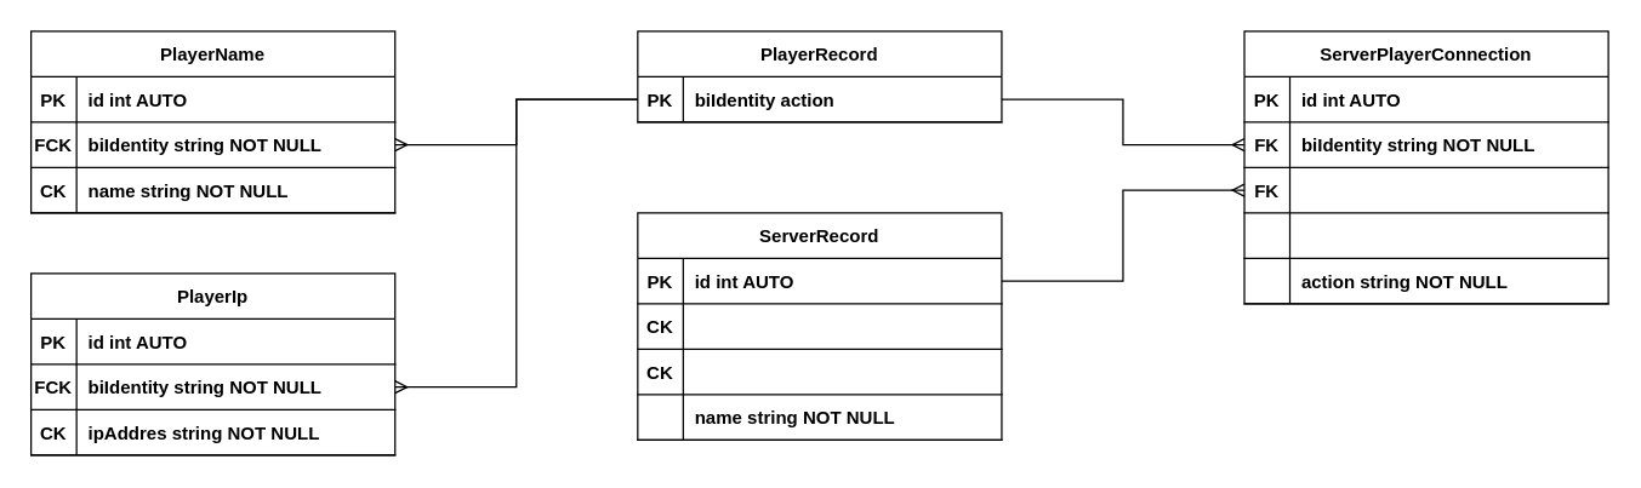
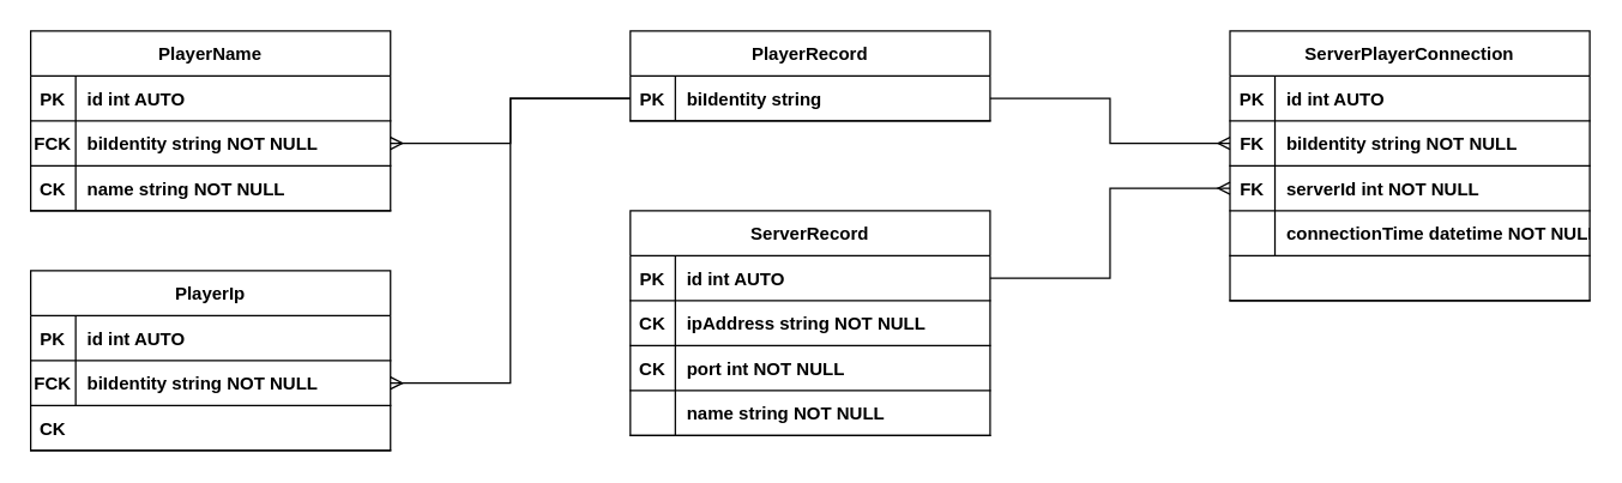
  <mxCell id="0" />
  <mxCell id="1" parent="0" />
  <mxCell id="2" value="PlayerRecord" style="shape=table;startSize=30;container=1;collapsible=1;childLayout=tableLayout;fixedRows=1;rowLines=0;fontStyle=1;align=center;resizeLast=1;" parent="1" vertex="1"><mxGeometry x="420" y="20" width="240" height="60" as="geometry" /></mxCell>
  <mxCell id="3" value="" style="shape=partialRectangle;collapsible=0;dropTarget=0;pointerEvents=0;fillColor=none;points=[[0,0.5],[1,0.5]];portConstraint=eastwest;top=0;left=0;right=0;bottom=1;" parent="2" vertex="1"><mxGeometry y="30" width="240" height="30" as="geometry" /></mxCell>
  <mxCell id="4" value="PK" style="shape=partialRectangle;overflow=hidden;connectable=0;fillColor=none;top=0;left=0;bottom=0;right=0;fontStyle=1;" parent="3" vertex="1"><mxGeometry width="30" height="30" as="geometry"><mxRectangle width="30" height="30" as="alternateBounds" /></mxGeometry></mxCell>
- <mxCell id="5" value="biIdentity action" style="shape=partialRectangle;overflow=hidden;connectable=0;fillColor=none;top=0;left=0;bottom=0;right=0;align=left;spacingLeft=6;fontStyle=1;" parent="3" vertex="1"><mxGeometry x="30" width="210" height="30" as="geometry"><mxRectangle width="210" height="30" as="alternateBounds" /></mxGeometry></mxCell>
+ <mxCell id="5" value="biIdentity string" style="shape=partialRectangle;overflow=hidden;connectable=0;fillColor=none;top=0;left=0;bottom=0;right=0;align=left;spacingLeft=6;fontStyle=1;" parent="3" vertex="1"><mxGeometry x="30" width="210" height="30" as="geometry"><mxRectangle width="210" height="30" as="alternateBounds" /></mxGeometry></mxCell>
  <mxCell id="6" value="PlayerName" style="shape=table;startSize=30;container=1;collapsible=1;childLayout=tableLayout;fixedRows=1;rowLines=0;fontStyle=1;align=center;resizeLast=1;" parent="1" vertex="1"><mxGeometry x="20" y="20" width="240" height="120" as="geometry"><mxRectangle x="-240" y="120" width="110" height="30" as="alternateBounds" /></mxGeometry></mxCell>
  <mxCell id="7" value="" style="shape=partialRectangle;collapsible=0;dropTarget=0;pointerEvents=0;fillColor=none;points=[[0,0.5],[1,0.5]];portConstraint=eastwest;top=0;left=0;right=0;bottom=1;" parent="6" vertex="1"><mxGeometry y="30" width="240" height="30" as="geometry" /></mxCell>
  <mxCell id="8" value="PK" style="shape=partialRectangle;overflow=hidden;connectable=0;fillColor=none;top=0;left=0;bottom=0;right=0;fontStyle=1;" parent="7" vertex="1"><mxGeometry width="30" height="30" as="geometry"><mxRectangle width="30" height="30" as="alternateBounds" /></mxGeometry></mxCell>
  <mxCell id="9" value="id int AUTO" style="shape=partialRectangle;overflow=hidden;connectable=0;fillColor=none;top=0;left=0;bottom=0;right=0;align=left;spacingLeft=6;fontStyle=1;" parent="7" vertex="1"><mxGeometry x="30" width="210" height="30" as="geometry"><mxRectangle width="210" height="30" as="alternateBounds" /></mxGeometry></mxCell>
  <mxCell id="10" value="" style="shape=partialRectangle;collapsible=0;dropTarget=0;pointerEvents=0;fillColor=none;points=[[0,0.5],[1,0.5]];portConstraint=eastwest;top=0;left=0;right=0;bottom=1;" parent="6" vertex="1"><mxGeometry y="60" width="240" height="30" as="geometry" /></mxCell>
  <mxCell id="11" value="FCK" style="shape=partialRectangle;overflow=hidden;connectable=0;fillColor=none;top=0;left=0;bottom=0;right=0;fontStyle=1;" parent="10" vertex="1"><mxGeometry width="30" height="30" as="geometry"><mxRectangle width="30" height="30" as="alternateBounds" /></mxGeometry></mxCell>
  <mxCell id="12" value="biIdentity string NOT NULL" style="shape=partialRectangle;overflow=hidden;connectable=0;fillColor=none;top=0;left=0;bottom=0;right=0;align=left;spacingLeft=6;fontStyle=1;" parent="10" vertex="1"><mxGeometry x="30" width="210" height="30" as="geometry"><mxRectangle width="210" height="30" as="alternateBounds" /></mxGeometry></mxCell>
  <mxCell id="13" value="" style="shape=partialRectangle;collapsible=0;dropTarget=0;pointerEvents=0;fillColor=none;points=[[0,0.5],[1,0.5]];portConstraint=eastwest;top=0;left=0;right=0;bottom=1;" parent="6" vertex="1"><mxGeometry y="90" width="240" height="30" as="geometry" /></mxCell>
  <mxCell id="14" value="CK" style="shape=partialRectangle;overflow=hidden;connectable=0;fillColor=none;top=0;left=0;bottom=0;right=0;fontStyle=1;" parent="13" vertex="1"><mxGeometry width="30" height="30" as="geometry"><mxRectangle width="30" height="30" as="alternateBounds" /></mxGeometry></mxCell>
  <mxCell id="15" value="name string NOT NULL" style="shape=partialRectangle;overflow=hidden;connectable=0;fillColor=none;top=0;left=0;bottom=0;right=0;align=left;spacingLeft=6;fontStyle=1;" parent="13" vertex="1"><mxGeometry x="30" width="210" height="30" as="geometry"><mxRectangle width="210" height="30" as="alternateBounds" /></mxGeometry></mxCell>
  <mxCell id="16" style="edgeStyle=orthogonalEdgeStyle;rounded=0;orthogonalLoop=1;jettySize=auto;html=1;endArrow=none;endFill=0;startArrow=ERmany;startFill=0;" parent="1" source="10" target="3" edge="1"><mxGeometry relative="1" as="geometry" /></mxCell>
  <mxCell id="17" value="PlayerIp" style="shape=table;startSize=30;container=1;collapsible=1;childLayout=tableLayout;fixedRows=1;rowLines=0;fontStyle=1;align=center;resizeLast=1;" parent="1" vertex="1"><mxGeometry x="20" y="180" width="240" height="120" as="geometry"><mxRectangle x="-240" y="120" width="110" height="30" as="alternateBounds" /></mxGeometry></mxCell>
  <mxCell id="18" value="" style="shape=partialRectangle;collapsible=0;dropTarget=0;pointerEvents=0;fillColor=none;points=[[0,0.5],[1,0.5]];portConstraint=eastwest;top=0;left=0;right=0;bottom=1;" parent="17" vertex="1"><mxGeometry y="30" width="240" height="30" as="geometry" /></mxCell>
  <mxCell id="19" value="PK" style="shape=partialRectangle;overflow=hidden;connectable=0;fillColor=none;top=0;left=0;bottom=0;right=0;fontStyle=1;" parent="18" vertex="1"><mxGeometry width="30" height="30" as="geometry"><mxRectangle width="30" height="30" as="alternateBounds" /></mxGeometry></mxCell>
  <mxCell id="20" value="id int AUTO" style="shape=partialRectangle;overflow=hidden;connectable=0;fillColor=none;top=0;left=0;bottom=0;right=0;align=left;spacingLeft=6;fontStyle=1;" parent="18" vertex="1"><mxGeometry x="30" width="210" height="30" as="geometry"><mxRectangle width="210" height="30" as="alternateBounds" /></mxGeometry></mxCell>
  <mxCell id="21" value="" style="shape=partialRectangle;collapsible=0;dropTarget=0;pointerEvents=0;fillColor=none;points=[[0,0.5],[1,0.5]];portConstraint=eastwest;top=0;left=0;right=0;bottom=1;" parent="17" vertex="1"><mxGeometry y="60" width="240" height="30" as="geometry" /></mxCell>
  <mxCell id="22" value="FCK" style="shape=partialRectangle;overflow=hidden;connectable=0;fillColor=none;top=0;left=0;bottom=0;right=0;fontStyle=1;" parent="21" vertex="1"><mxGeometry width="30" height="30" as="geometry"><mxRectangle width="30" height="30" as="alternateBounds" /></mxGeometry></mxCell>
  <mxCell id="23" value="biIdentity string NOT NULL" style="shape=partialRectangle;overflow=hidden;connectable=0;fillColor=none;top=0;left=0;bottom=0;right=0;align=left;spacingLeft=6;fontStyle=1;" parent="21" vertex="1"><mxGeometry x="30" width="210" height="30" as="geometry"><mxRectangle width="210" height="30" as="alternateBounds" /></mxGeometry></mxCell>
  <mxCell id="24" value="" style="shape=partialRectangle;collapsible=0;dropTarget=0;pointerEvents=0;fillColor=none;points=[[0,0.5],[1,0.5]];portConstraint=eastwest;top=0;left=0;right=0;bottom=1;" parent="17" vertex="1"><mxGeometry y="90" width="240" height="30" as="geometry" /></mxCell>
  <mxCell id="25" value="CK" style="shape=partialRectangle;overflow=hidden;connectable=0;fillColor=none;top=0;left=0;bottom=0;right=0;fontStyle=1;" parent="24" vertex="1"><mxGeometry width="30" height="30" as="geometry"><mxRectangle width="30" height="30" as="alternateBounds" /></mxGeometry></mxCell>
- <mxCell id="26" value="ipAddres string NOT NULL" style="shape=partialRectangle;overflow=hidden;connectable=0;fillColor=none;top=0;left=0;bottom=0;right=0;align=left;spacingLeft=6;fontStyle=1;" parent="24" vertex="1"><mxGeometry x="30" width="210" height="30" as="geometry"><mxRectangle width="210" height="30" as="alternateBounds" /></mxGeometry></mxCell>
  <mxCell id="27" style="edgeStyle=orthogonalEdgeStyle;rounded=0;orthogonalLoop=1;jettySize=auto;html=1;endArrow=none;endFill=0;startArrow=ERmany;startFill=0;" parent="1" source="21" target="3" edge="1"><mxGeometry relative="1" as="geometry"><mxPoint x="270" y="105" as="sourcePoint" /><mxPoint x="430" y="75" as="targetPoint" /></mxGeometry></mxCell>
  <mxCell id="28" value="ServerRecord" style="shape=table;startSize=30;container=1;collapsible=1;childLayout=tableLayout;fixedRows=1;rowLines=0;fontStyle=1;align=center;resizeLast=1;" parent="1" vertex="1"><mxGeometry x="420" y="140" width="240" height="150" as="geometry" /></mxCell>
  <mxCell id="29" value="" style="shape=partialRectangle;collapsible=0;dropTarget=0;pointerEvents=0;fillColor=none;points=[[0,0.5],[1,0.5]];portConstraint=eastwest;top=0;left=0;right=0;bottom=1;" parent="28" vertex="1"><mxGeometry y="30" width="240" height="30" as="geometry" /></mxCell>
  <mxCell id="30" value="PK" style="shape=partialRectangle;overflow=hidden;connectable=0;fillColor=none;top=0;left=0;bottom=0;right=0;fontStyle=1;" parent="29" vertex="1"><mxGeometry width="30" height="30" as="geometry"><mxRectangle width="30" height="30" as="alternateBounds" /></mxGeometry></mxCell>
  <mxCell id="31" value="id int AUTO" style="shape=partialRectangle;overflow=hidden;connectable=0;fillColor=none;top=0;left=0;bottom=0;right=0;align=left;spacingLeft=6;fontStyle=1;" parent="29" vertex="1"><mxGeometry x="30" width="210" height="30" as="geometry"><mxRectangle width="210" height="30" as="alternateBounds" /></mxGeometry></mxCell>
  <mxCell id="32" value="" style="shape=partialRectangle;collapsible=0;dropTarget=0;pointerEvents=0;fillColor=none;points=[[0,0.5],[1,0.5]];portConstraint=eastwest;top=0;left=0;right=0;bottom=1;" parent="28" vertex="1"><mxGeometry y="60" width="240" height="30" as="geometry" /></mxCell>
  <mxCell id="33" value="CK" style="shape=partialRectangle;overflow=hidden;connectable=0;fillColor=none;top=0;left=0;bottom=0;right=0;fontStyle=1;" parent="32" vertex="1"><mxGeometry width="30" height="30" as="geometry"><mxRectangle width="30" height="30" as="alternateBounds" /></mxGeometry></mxCell>
+ <mxCell id="34" value="ipAddress string NOT NULL" style="shape=partialRectangle;overflow=hidden;connectable=0;fillColor=none;top=0;left=0;bottom=0;right=0;align=left;spacingLeft=6;fontStyle=1;" parent="32" vertex="1"><mxGeometry x="30" width="210" height="30" as="geometry"><mxRectangle width="210" height="30" as="alternateBounds" /></mxGeometry></mxCell>
  <mxCell id="35" value="" style="shape=partialRectangle;collapsible=0;dropTarget=0;pointerEvents=0;fillColor=none;points=[[0,0.5],[1,0.5]];portConstraint=eastwest;top=0;left=0;right=0;bottom=1;" parent="28" vertex="1"><mxGeometry y="90" width="240" height="30" as="geometry" /></mxCell>
  <mxCell id="36" value="CK" style="shape=partialRectangle;overflow=hidden;connectable=0;fillColor=none;top=0;left=0;bottom=0;right=0;fontStyle=1;" parent="35" vertex="1"><mxGeometry width="30" height="30" as="geometry"><mxRectangle width="30" height="30" as="alternateBounds" /></mxGeometry></mxCell>
+ <mxCell id="37" value="port int NOT NULL" style="shape=partialRectangle;overflow=hidden;connectable=0;fillColor=none;top=0;left=0;bottom=0;right=0;align=left;spacingLeft=6;fontStyle=1;" parent="35" vertex="1"><mxGeometry x="30" width="210" height="30" as="geometry"><mxRectangle width="210" height="30" as="alternateBounds" /></mxGeometry></mxCell>
  <mxCell id="38" value="" style="shape=partialRectangle;collapsible=0;dropTarget=0;pointerEvents=0;fillColor=none;points=[[0,0.5],[1,0.5]];portConstraint=eastwest;top=0;left=0;right=0;bottom=1;" parent="28" vertex="1"><mxGeometry y="120" width="240" height="30" as="geometry" /></mxCell>
  <mxCell id="39" value="" style="shape=partialRectangle;overflow=hidden;connectable=0;fillColor=none;top=0;left=0;bottom=0;right=0;fontStyle=1;" parent="38" vertex="1"><mxGeometry width="30" height="30" as="geometry"><mxRectangle width="30" height="30" as="alternateBounds" /></mxGeometry></mxCell>
  <mxCell id="40" value="name string NOT NULL" style="shape=partialRectangle;overflow=hidden;connectable=0;fillColor=none;top=0;left=0;bottom=0;right=0;align=left;spacingLeft=6;fontStyle=1;" parent="38" vertex="1"><mxGeometry x="30" width="210" height="30" as="geometry"><mxRectangle width="210" height="30" as="alternateBounds" /></mxGeometry></mxCell>
  <mxCell id="41" value="ServerPlayerConnection" style="shape=table;startSize=30;container=1;collapsible=1;childLayout=tableLayout;fixedRows=1;rowLines=0;fontStyle=1;align=center;resizeLast=1;" parent="1" vertex="1"><mxGeometry x="820" y="20" width="240" height="180" as="geometry" /></mxCell>
  <mxCell id="42" value="" style="shape=partialRectangle;collapsible=0;dropTarget=0;pointerEvents=0;fillColor=none;points=[[0,0.5],[1,0.5]];portConstraint=eastwest;top=0;left=0;right=0;bottom=1;" parent="41" vertex="1"><mxGeometry y="30" width="240" height="30" as="geometry" /></mxCell>
  <mxCell id="43" value="PK" style="shape=partialRectangle;overflow=hidden;connectable=0;fillColor=none;top=0;left=0;bottom=0;right=0;fontStyle=1;" parent="42" vertex="1"><mxGeometry width="30" height="30" as="geometry"><mxRectangle width="30" height="30" as="alternateBounds" /></mxGeometry></mxCell>
  <mxCell id="44" value="id int AUTO" style="shape=partialRectangle;overflow=hidden;connectable=0;fillColor=none;top=0;left=0;bottom=0;right=0;align=left;spacingLeft=6;fontStyle=1;" parent="42" vertex="1"><mxGeometry x="30" width="210" height="30" as="geometry"><mxRectangle width="210" height="30" as="alternateBounds" /></mxGeometry></mxCell>
  <mxCell id="45" value="" style="shape=partialRectangle;collapsible=0;dropTarget=0;pointerEvents=0;fillColor=none;points=[[0,0.5],[1,0.5]];portConstraint=eastwest;top=0;left=0;right=0;bottom=1;" parent="41" vertex="1"><mxGeometry y="60" width="240" height="30" as="geometry" /></mxCell>
  <mxCell id="46" value="FK" style="shape=partialRectangle;overflow=hidden;connectable=0;fillColor=none;top=0;left=0;bottom=0;right=0;fontStyle=1;" parent="45" vertex="1"><mxGeometry width="30" height="30" as="geometry"><mxRectangle width="30" height="30" as="alternateBounds" /></mxGeometry></mxCell>
  <mxCell id="47" value="biIdentity string NOT NULL" style="shape=partialRectangle;overflow=hidden;connectable=0;fillColor=none;top=0;left=0;bottom=0;right=0;align=left;spacingLeft=6;fontStyle=1;" parent="45" vertex="1"><mxGeometry x="30" width="210" height="30" as="geometry"><mxRectangle width="210" height="30" as="alternateBounds" /></mxGeometry></mxCell>
  <mxCell id="48" value="" style="shape=partialRectangle;collapsible=0;dropTarget=0;pointerEvents=0;fillColor=none;points=[[0,0.5],[1,0.5]];portConstraint=eastwest;top=0;left=0;right=0;bottom=1;" parent="41" vertex="1"><mxGeometry y="90" width="240" height="30" as="geometry" /></mxCell>
  <mxCell id="49" value="FK" style="shape=partialRectangle;overflow=hidden;connectable=0;fillColor=none;top=0;left=0;bottom=0;right=0;fontStyle=1;" parent="48" vertex="1"><mxGeometry width="30" height="30" as="geometry"><mxRectangle width="30" height="30" as="alternateBounds" /></mxGeometry></mxCell>
+ <mxCell id="50" value="serverId int NOT NULL" style="shape=partialRectangle;overflow=hidden;connectable=0;fillColor=none;top=0;left=0;bottom=0;right=0;align=left;spacingLeft=6;fontStyle=1;" parent="48" vertex="1"><mxGeometry x="30" width="210" height="30" as="geometry"><mxRectangle width="210" height="30" as="alternateBounds" /></mxGeometry></mxCell>
  <mxCell id="51" value="" style="shape=partialRectangle;collapsible=0;dropTarget=0;pointerEvents=0;fillColor=none;points=[[0,0.5],[1,0.5]];portConstraint=eastwest;top=0;left=0;right=0;bottom=1;" parent="41" vertex="1"><mxGeometry y="120" width="240" height="30" as="geometry" /></mxCell>
  <mxCell id="52" value="" style="shape=partialRectangle;overflow=hidden;connectable=0;fillColor=none;top=0;left=0;bottom=0;right=0;fontStyle=1;" parent="51" vertex="1"><mxGeometry width="30" height="30" as="geometry"><mxRectangle width="30" height="30" as="alternateBounds" /></mxGeometry></mxCell>
+ <mxCell id="53" value="connectionTime datetime NOT NULL" style="shape=partialRectangle;overflow=hidden;connectable=0;fillColor=none;top=0;left=0;bottom=0;right=0;align=left;spacingLeft=6;fontStyle=1;" parent="51" vertex="1"><mxGeometry x="30" width="210" height="30" as="geometry"><mxRectangle width="210" height="30" as="alternateBounds" /></mxGeometry></mxCell>
  <mxCell id="54" value="" style="shape=partialRectangle;collapsible=0;dropTarget=0;pointerEvents=0;fillColor=none;points=[[0,0.5],[1,0.5]];portConstraint=eastwest;top=0;left=0;right=0;bottom=1;" parent="41" vertex="1"><mxGeometry y="150" width="240" height="30" as="geometry" /></mxCell>
  <mxCell id="55" value="" style="shape=partialRectangle;overflow=hidden;connectable=0;fillColor=none;top=0;left=0;bottom=0;right=0;fontStyle=1;" parent="54" vertex="1"><mxGeometry width="30" height="30" as="geometry"><mxRectangle width="30" height="30" as="alternateBounds" /></mxGeometry></mxCell>
- <mxCell id="56" value="action string NOT NULL" style="shape=partialRectangle;overflow=hidden;connectable=0;fillColor=none;top=0;left=0;bottom=0;right=0;align=left;spacingLeft=6;fontStyle=1;" parent="54" vertex="1"><mxGeometry x="30" width="210" height="30" as="geometry"><mxRectangle width="210" height="30" as="alternateBounds" /></mxGeometry></mxCell>
  <mxCell id="57" style="edgeStyle=orthogonalEdgeStyle;rounded=0;orthogonalLoop=1;jettySize=auto;html=1;endArrow=none;endFill=0;startArrow=ERmany;startFill=0;" parent="1" source="45" target="3" edge="1"><mxGeometry relative="1" as="geometry"><mxPoint x="765" y="310" as="sourcePoint" /><mxPoint x="925" y="280" as="targetPoint" /></mxGeometry></mxCell>
  <mxCell id="58" style="edgeStyle=orthogonalEdgeStyle;rounded=0;orthogonalLoop=1;jettySize=auto;html=1;endArrow=none;endFill=0;startArrow=ERmany;startFill=0;entryX=1;entryY=0.5;entryDx=0;entryDy=0;" parent="1" source="48" target="29" edge="1"><mxGeometry relative="1" as="geometry"><mxPoint x="765" y="470" as="sourcePoint" /><mxPoint x="925" y="280" as="targetPoint" /></mxGeometry></mxCell>
